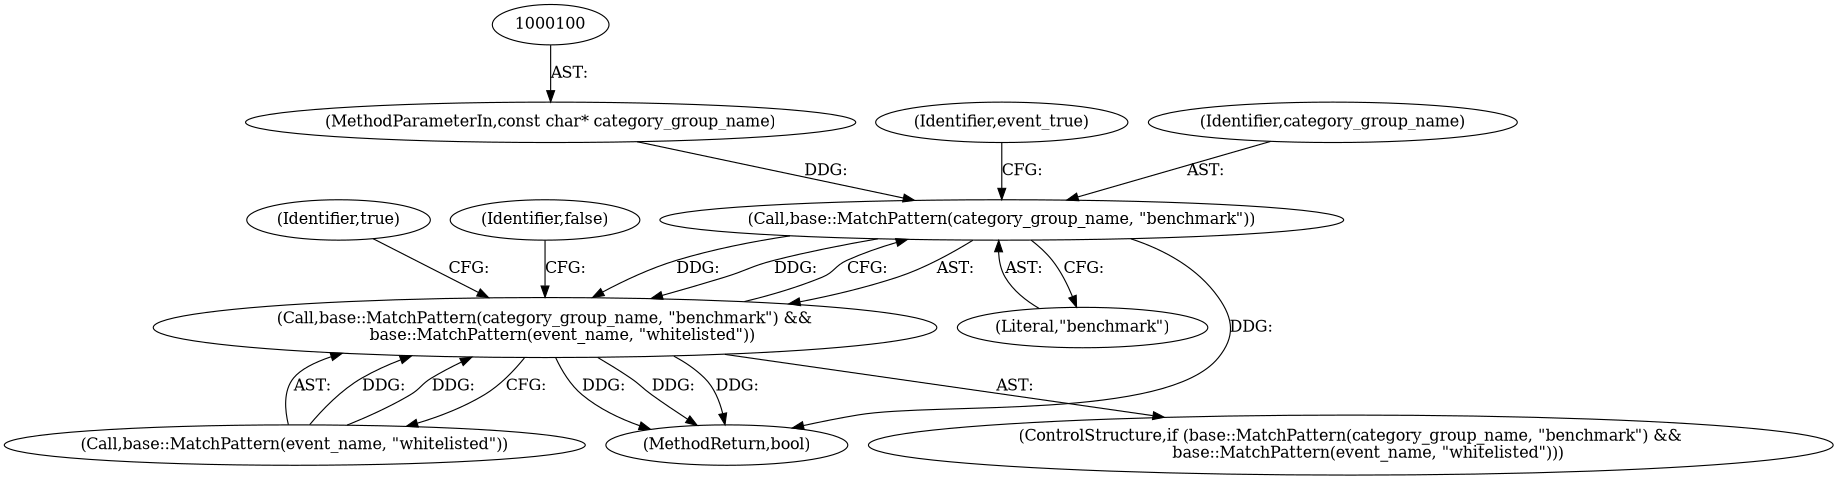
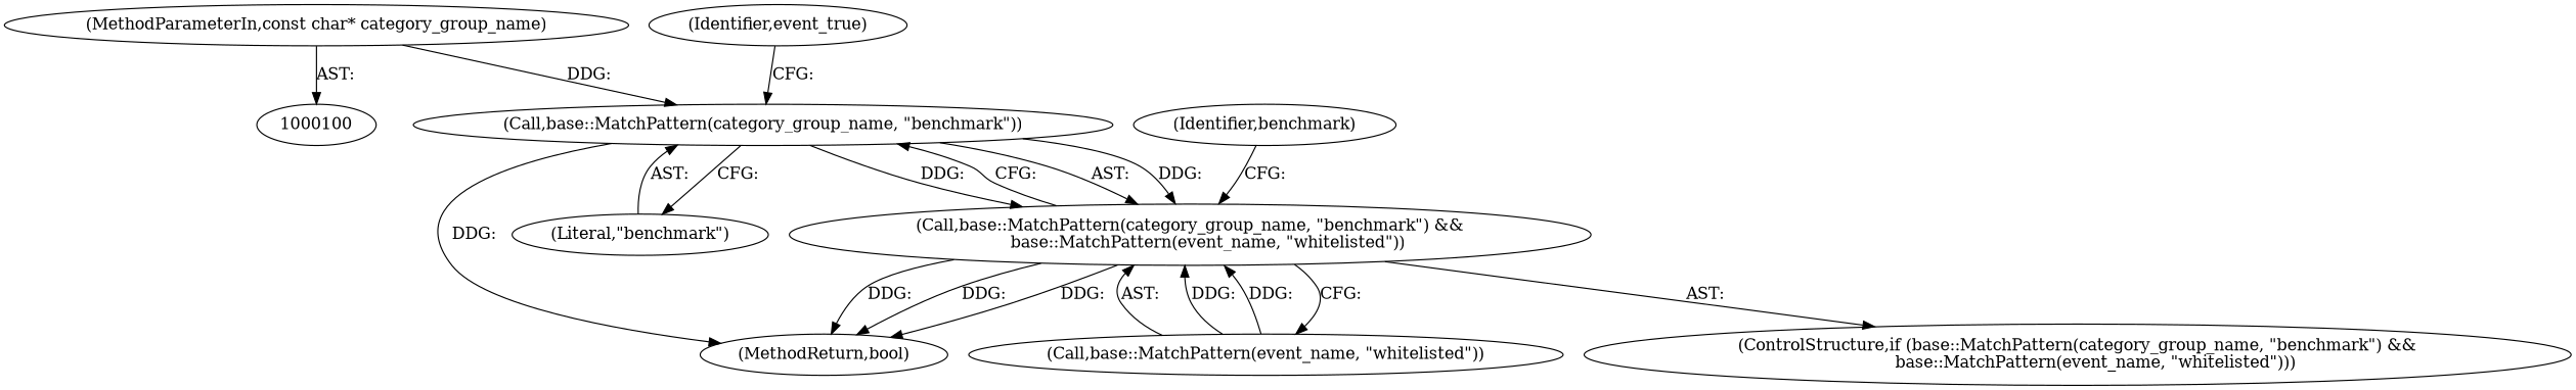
  digraph {
    n1 [label="(Call,base::MatchPattern(category_group_name, \"benchmark\"))"]
    n2 [label="(Call,base::MatchPattern(category_group_name, \"benchmark\") &&\n       base::MatchPattern(event_name, \"whitelisted\"))"]
    n3 [label="(Literal,\"benchmark\")"]
    n4 [label="(MethodReturn,bool)"]
    n5 [label="(Call,base::MatchPattern(event_name, \"whitelisted\"))"]
    n6 [label="(ControlStructure,if (base::MatchPattern(category_group_name, \"benchmark\") &&\n       base::MatchPattern(event_name, \"whitelisted\")))"]
    n7 [label="(MethodParameterIn,const char* category_group_name)"]
    1000100
    n9 [label="(Identifier,event_true)"]
-   n10 [label="(Identifier,true)"]
-   n11 [label="(Identifier,category_group_name)"]
-   n12 [label="(Identifier,false)"]
+   n12 [label="(Identifier,benchmark)"]
    n1 -> n2 [label="AST: "]
    n1 -> n2 [label="DDG: "]
    n1 -> n2 [label="DDG: "]
    n1 -> n3 [label="CFG: "]
    n1 -> n4 [label="DDG: "]
    n2 -> n1 [label="CFG: "]
    n2 -> n4 [label="DDG: "]
    n2 -> n4 [label="DDG: "]
    n2 -> n4 [label="DDG: "]
    n2 -> n5 [label="CFG: "]
    n2 -> n6 [label="AST: "]
    n3 -> n1 [label="AST: "]
    n5 -> n2 [label="AST: "]
    n5 -> n2 [label="DDG: "]
    n5 -> n2 [label="DDG: "]
    n7 -> n1 [label="DDG: "]
-   1000100 -> n7 [label="AST: "]
+   n7 -> 1000100 [label="AST: "]
    n9 -> n1 [label="CFG: "]
-   n10 -> n2 [label="CFG: "]
-   n11 -> n1 [label="AST: "]
    n12 -> n2 [label="CFG: "]
  }
